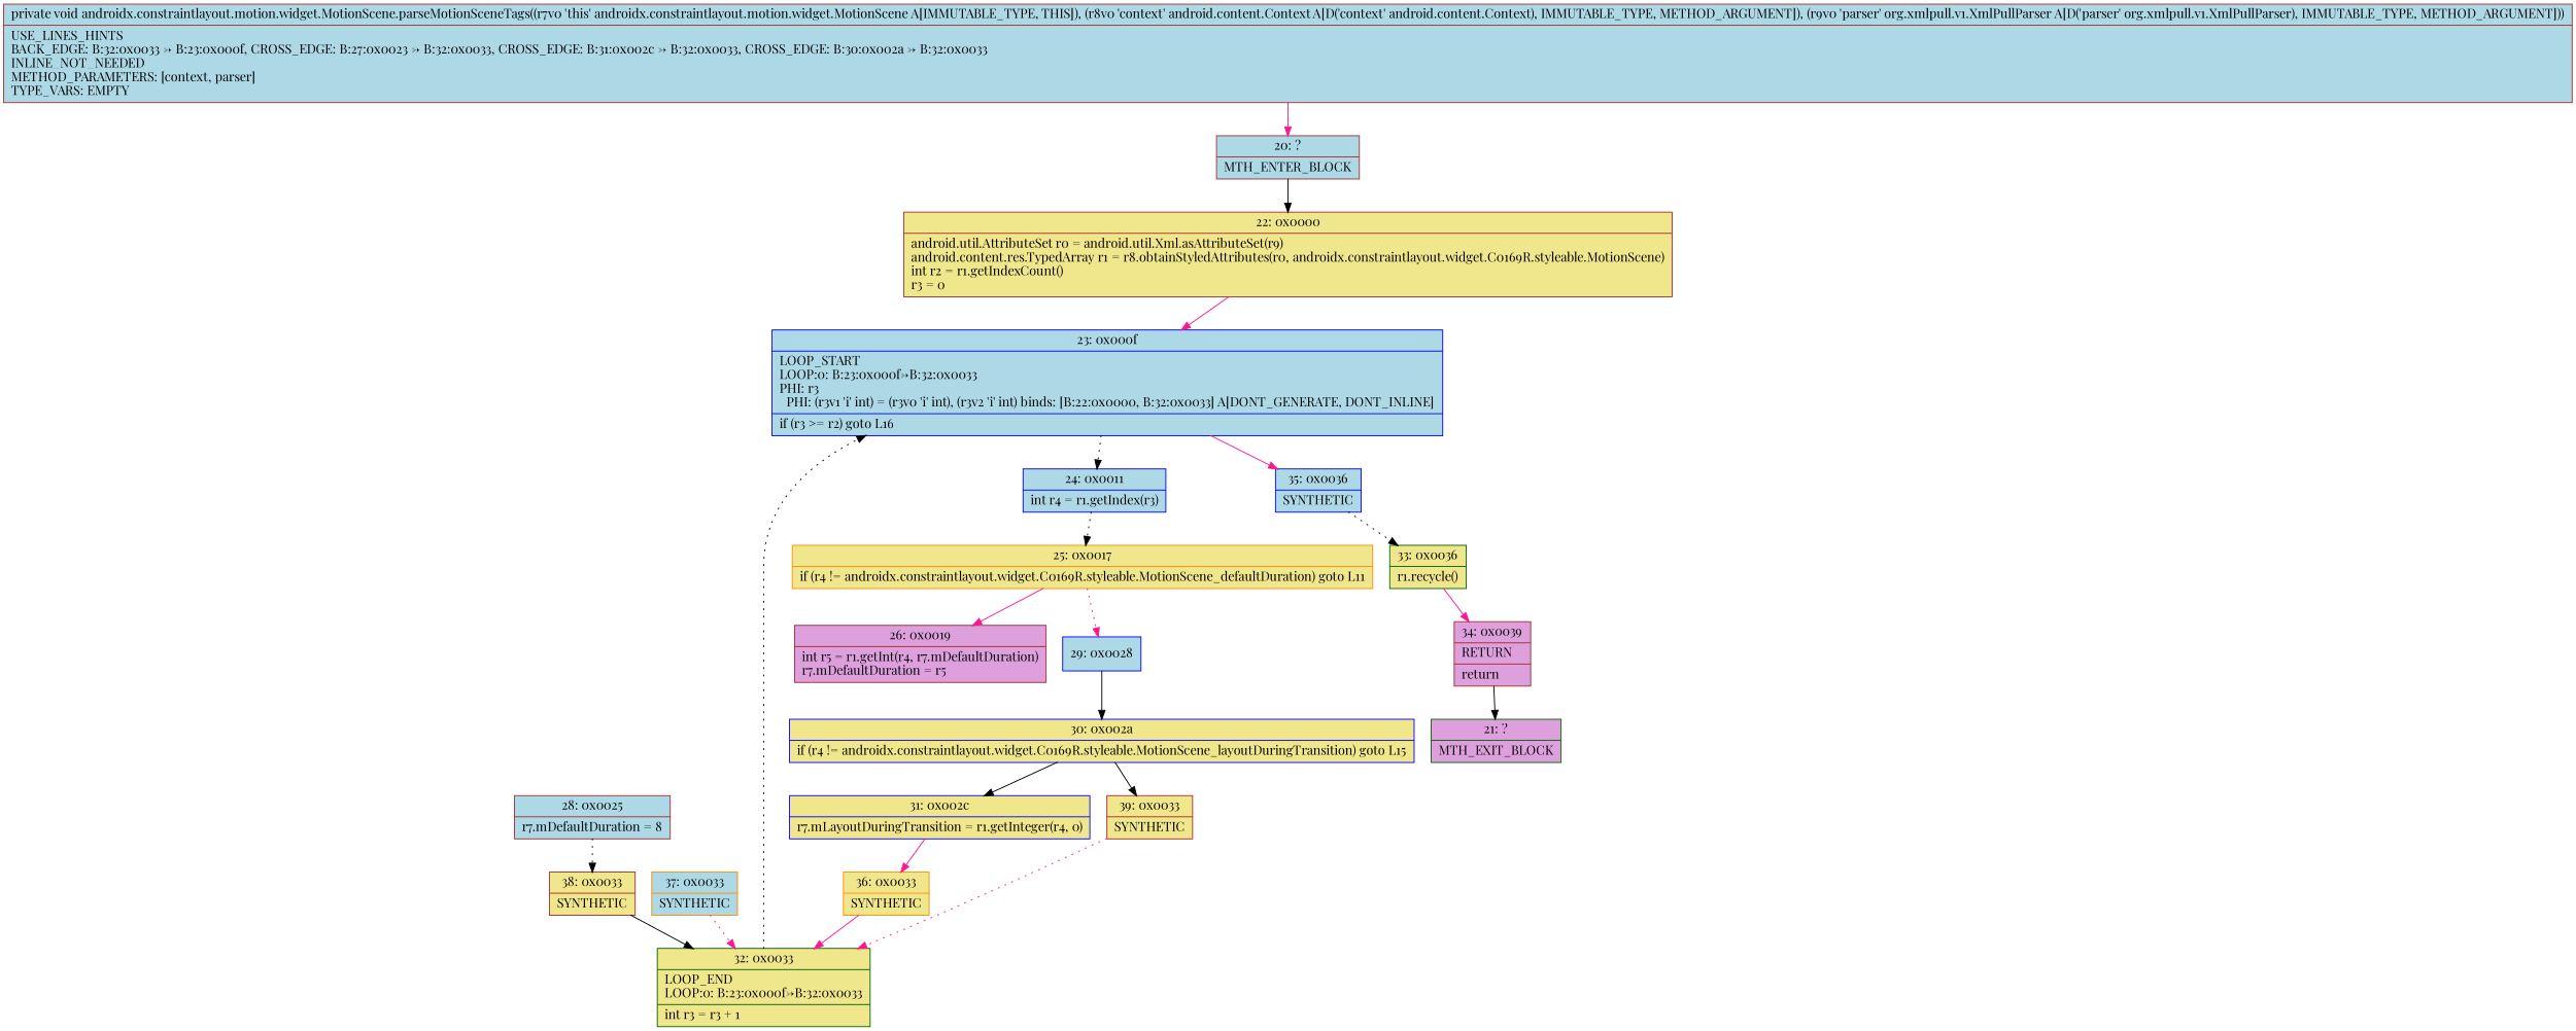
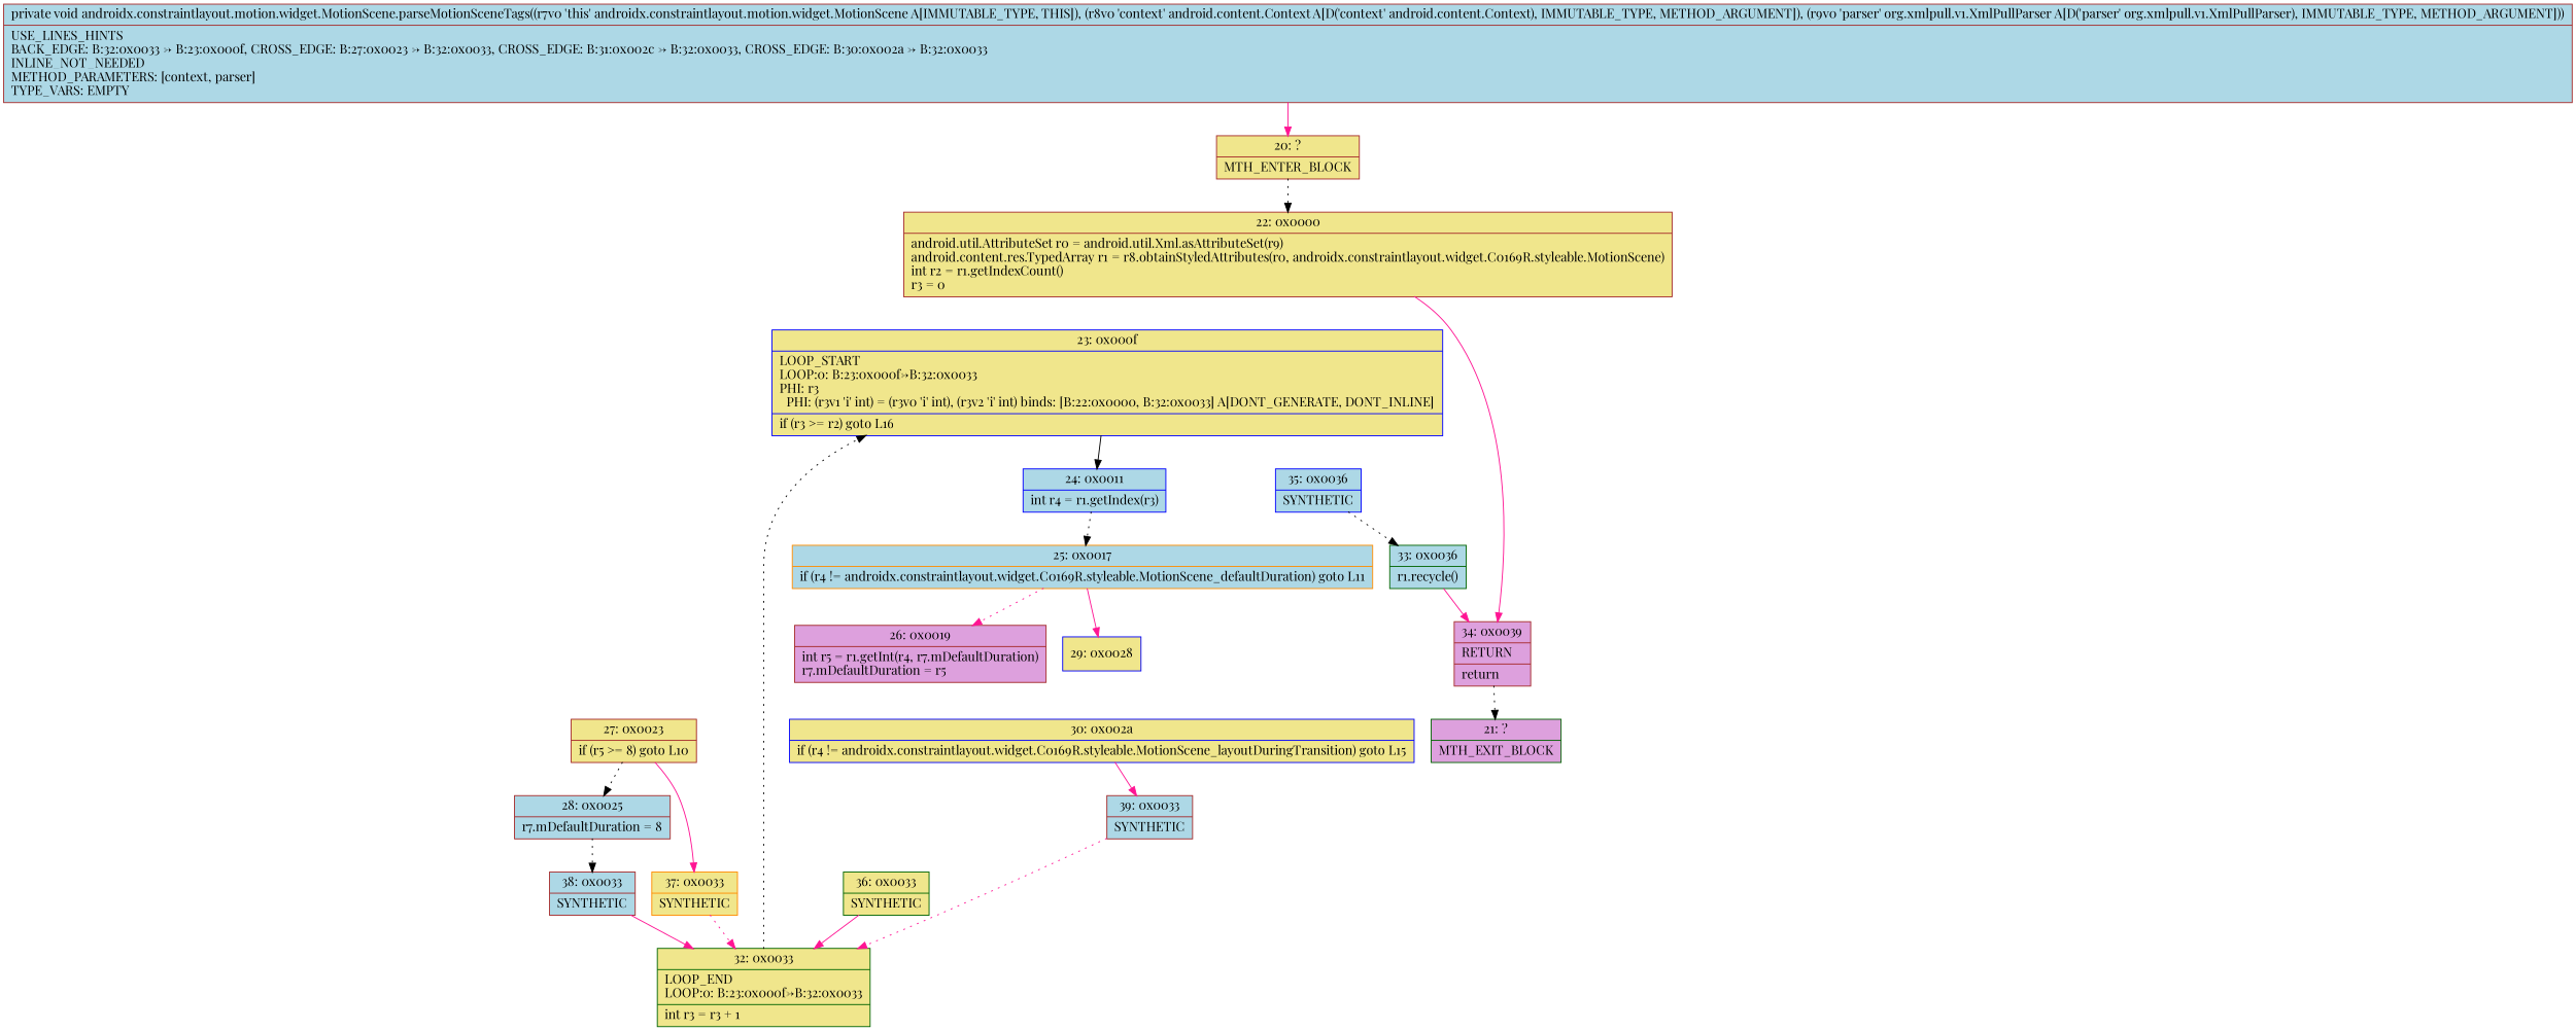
  digraph {
    fontname="Playfair Display"
    node [color=brown fillcolor=khaki fontname="Playfair Display" shape=record style=filled]
    edge [color=deeppink fontname="Playfair Display" style=solid]
-   n1 [fillcolor=lightblue label="{20\:\ ?|MTH_ENTER_BLOCK\l}"]
+   n1 [label="{20\:\ ?|MTH_ENTER_BLOCK\l}"]
    n2 [label="{22\:\ 0x0000|android.util.AttributeSet r0 = android.util.Xml.asAttributeSet(r9)\landroid.content.res.TypedArray r1 = r8.obtainStyledAttributes(r0, androidx.constraintlayout.widget.C0169R.styleable.MotionScene)\lint r2 = r1.getIndexCount()\lr3 = 0\l}"]
-   n3 [color=blue fillcolor=lightblue label="{23\:\ 0x000f|LOOP_START\lLOOP:0: B:23:0x000f\-\>B:32:0x0033\lPHI: r3 \l  PHI: (r3v1 'i' int) = (r3v0 'i' int), (r3v2 'i' int) binds: [B:22:0x0000, B:32:0x0033] A[DONT_GENERATE, DONT_INLINE]\l|if (r3 \>= r2) goto L16\l}"]
+   n3 [color=blue label="{23\:\ 0x000f|LOOP_START\lLOOP:0: B:23:0x000f\-\>B:32:0x0033\lPHI: r3 \l  PHI: (r3v1 'i' int) = (r3v0 'i' int), (r3v2 'i' int) binds: [B:22:0x0000, B:32:0x0033] A[DONT_GENERATE, DONT_INLINE]\l|if (r3 \>= r2) goto L16\l}"]
    n4 [color=blue fillcolor=lightblue label="{24\:\ 0x0011|int r4 = r1.getIndex(r3)\l}"]
    n5 [color=blue fillcolor=lightblue label="{35\:\ 0x0036|SYNTHETIC\l}"]
-   n6 [color=darkorange label="{25\:\ 0x0017|if (r4 != androidx.constraintlayout.widget.C0169R.styleable.MotionScene_defaultDuration) goto L11\l}"]
-   n7 [color=darkgreen label="{33\:\ 0x0036|r1.recycle()\l}"]
+   n6 [color=darkorange fillcolor=lightblue label="{25\:\ 0x0017|if (r4 != androidx.constraintlayout.widget.C0169R.styleable.MotionScene_defaultDuration) goto L11\l}"]
+   n7 [color=darkgreen fillcolor=lightblue label="{33\:\ 0x0036|r1.recycle()\l}"]
    n8 [fillcolor=plum label="{26\:\ 0x0019|int r5 = r1.getInt(r4, r7.mDefaultDuration)\lr7.mDefaultDuration = r5\l}"]
-   n9 [color=blue fillcolor=lightblue label="{29\:\ 0x0028}"]
+   n9 [color=blue label="{29\:\ 0x0028}"]
    n10 [color=blue label="{30\:\ 0x002a|if (r4 != androidx.constraintlayout.widget.C0169R.styleable.MotionScene_layoutDuringTransition) goto L15\l}"]
+   n11 [label="{27\:\ 0x0023|if (r5 \>= 8) goto L10\l}"]
    n12 [fillcolor=lightblue label="{28\:\ 0x0025|r7.mDefaultDuration = 8\l}"]
-   n13 [color=darkorange fillcolor=lightblue label="{37\:\ 0x0033|SYNTHETIC\l}"]
-   n14 [label="{38\:\ 0x0033|SYNTHETIC\l}"]
+   n13 [color=darkorange label="{37\:\ 0x0033|SYNTHETIC\l}"]
+   n14 [fillcolor=lightblue label="{38\:\ 0x0033|SYNTHETIC\l}"]
    n15 [color=darkgreen label="{32\:\ 0x0033|LOOP_END\lLOOP:0: B:23:0x000f\-\>B:32:0x0033\l|int r3 = r3 + 1\l}"]
-   n16 [color=blue label="{31\:\ 0x002c|r7.mLayoutDuringTransition = r1.getInteger(r4, 0)\l}"]
-   n17 [label="{39\:\ 0x0033|SYNTHETIC\l}"]
-   n18 [color=darkorange label="{36\:\ 0x0033|SYNTHETIC\l}"]
+   n17 [fillcolor=lightblue label="{39\:\ 0x0033|SYNTHETIC\l}"]
+   n18 [color=darkgreen label="{36\:\ 0x0033|SYNTHETIC\l}"]
    n19 [fillcolor=plum label="{34\:\ 0x0039|RETURN\l|return\l}"]
    n20 [color=darkgreen fillcolor=plum label="{21\:\ ?|MTH_EXIT_BLOCK\l}"]
    n21 [fillcolor=lightblue label="{private void androidx.constraintlayout.motion.widget.MotionScene.parseMotionSceneTags((r7v0 'this' androidx.constraintlayout.motion.widget.MotionScene A[IMMUTABLE_TYPE, THIS]), (r8v0 'context' android.content.Context A[D('context' android.content.Context), IMMUTABLE_TYPE, METHOD_ARGUMENT]), (r9v0 'parser' org.xmlpull.v1.XmlPullParser A[D('parser' org.xmlpull.v1.XmlPullParser), IMMUTABLE_TYPE, METHOD_ARGUMENT]))  | USE_LINES_HINTS\lBACK_EDGE: B:32:0x0033 \-\> B:23:0x000f, CROSS_EDGE: B:27:0x0023 \-\> B:32:0x0033, CROSS_EDGE: B:31:0x002c \-\> B:32:0x0033, CROSS_EDGE: B:30:0x002a \-\> B:32:0x0033\lINLINE_NOT_NEEDED\lMETHOD_PARAMETERS: [context, parser]\lTYPE_VARS: EMPTY\l}"]
-   n1 -> n2 [color=black]
-   n2 -> n3
-   n3 -> n4 [color=black style=dotted]
-   n3 -> n5
+   n1 -> n2 [color=black style=dotted]
+   n2 -> n19
+   n3 -> n4 [color=black]
    n4 -> n6 [color=black style=dotted]
    n5 -> n7 [color=black style=dotted]
-   n6 -> n8
-   n6 -> n9 [style=dotted]
+   n6 -> n8 [style=dotted]
+   n6 -> n9
    n7 -> n19
-   n9 -> n10 [color=black]
-   n10 -> n16 [color=black]
-   n10 -> n17 [color=black]
+   n10 -> n17
+   n11 -> n12 [color=black style=dotted]
+   n11 -> n13
    n12 -> n14 [color=black style=dotted]
    n13 -> n15 [style=dotted]
-   n14 -> n15 [color=black]
+   n14 -> n15
    n15 -> n3 [color=black style=dotted]
-   n16 -> n18
    n17 -> n15 [style=dotted]
    n18 -> n15
-   n19 -> n20 [color=black]
+   n19 -> n20 [color=black style=dotted]
    n21 -> n1
  }
